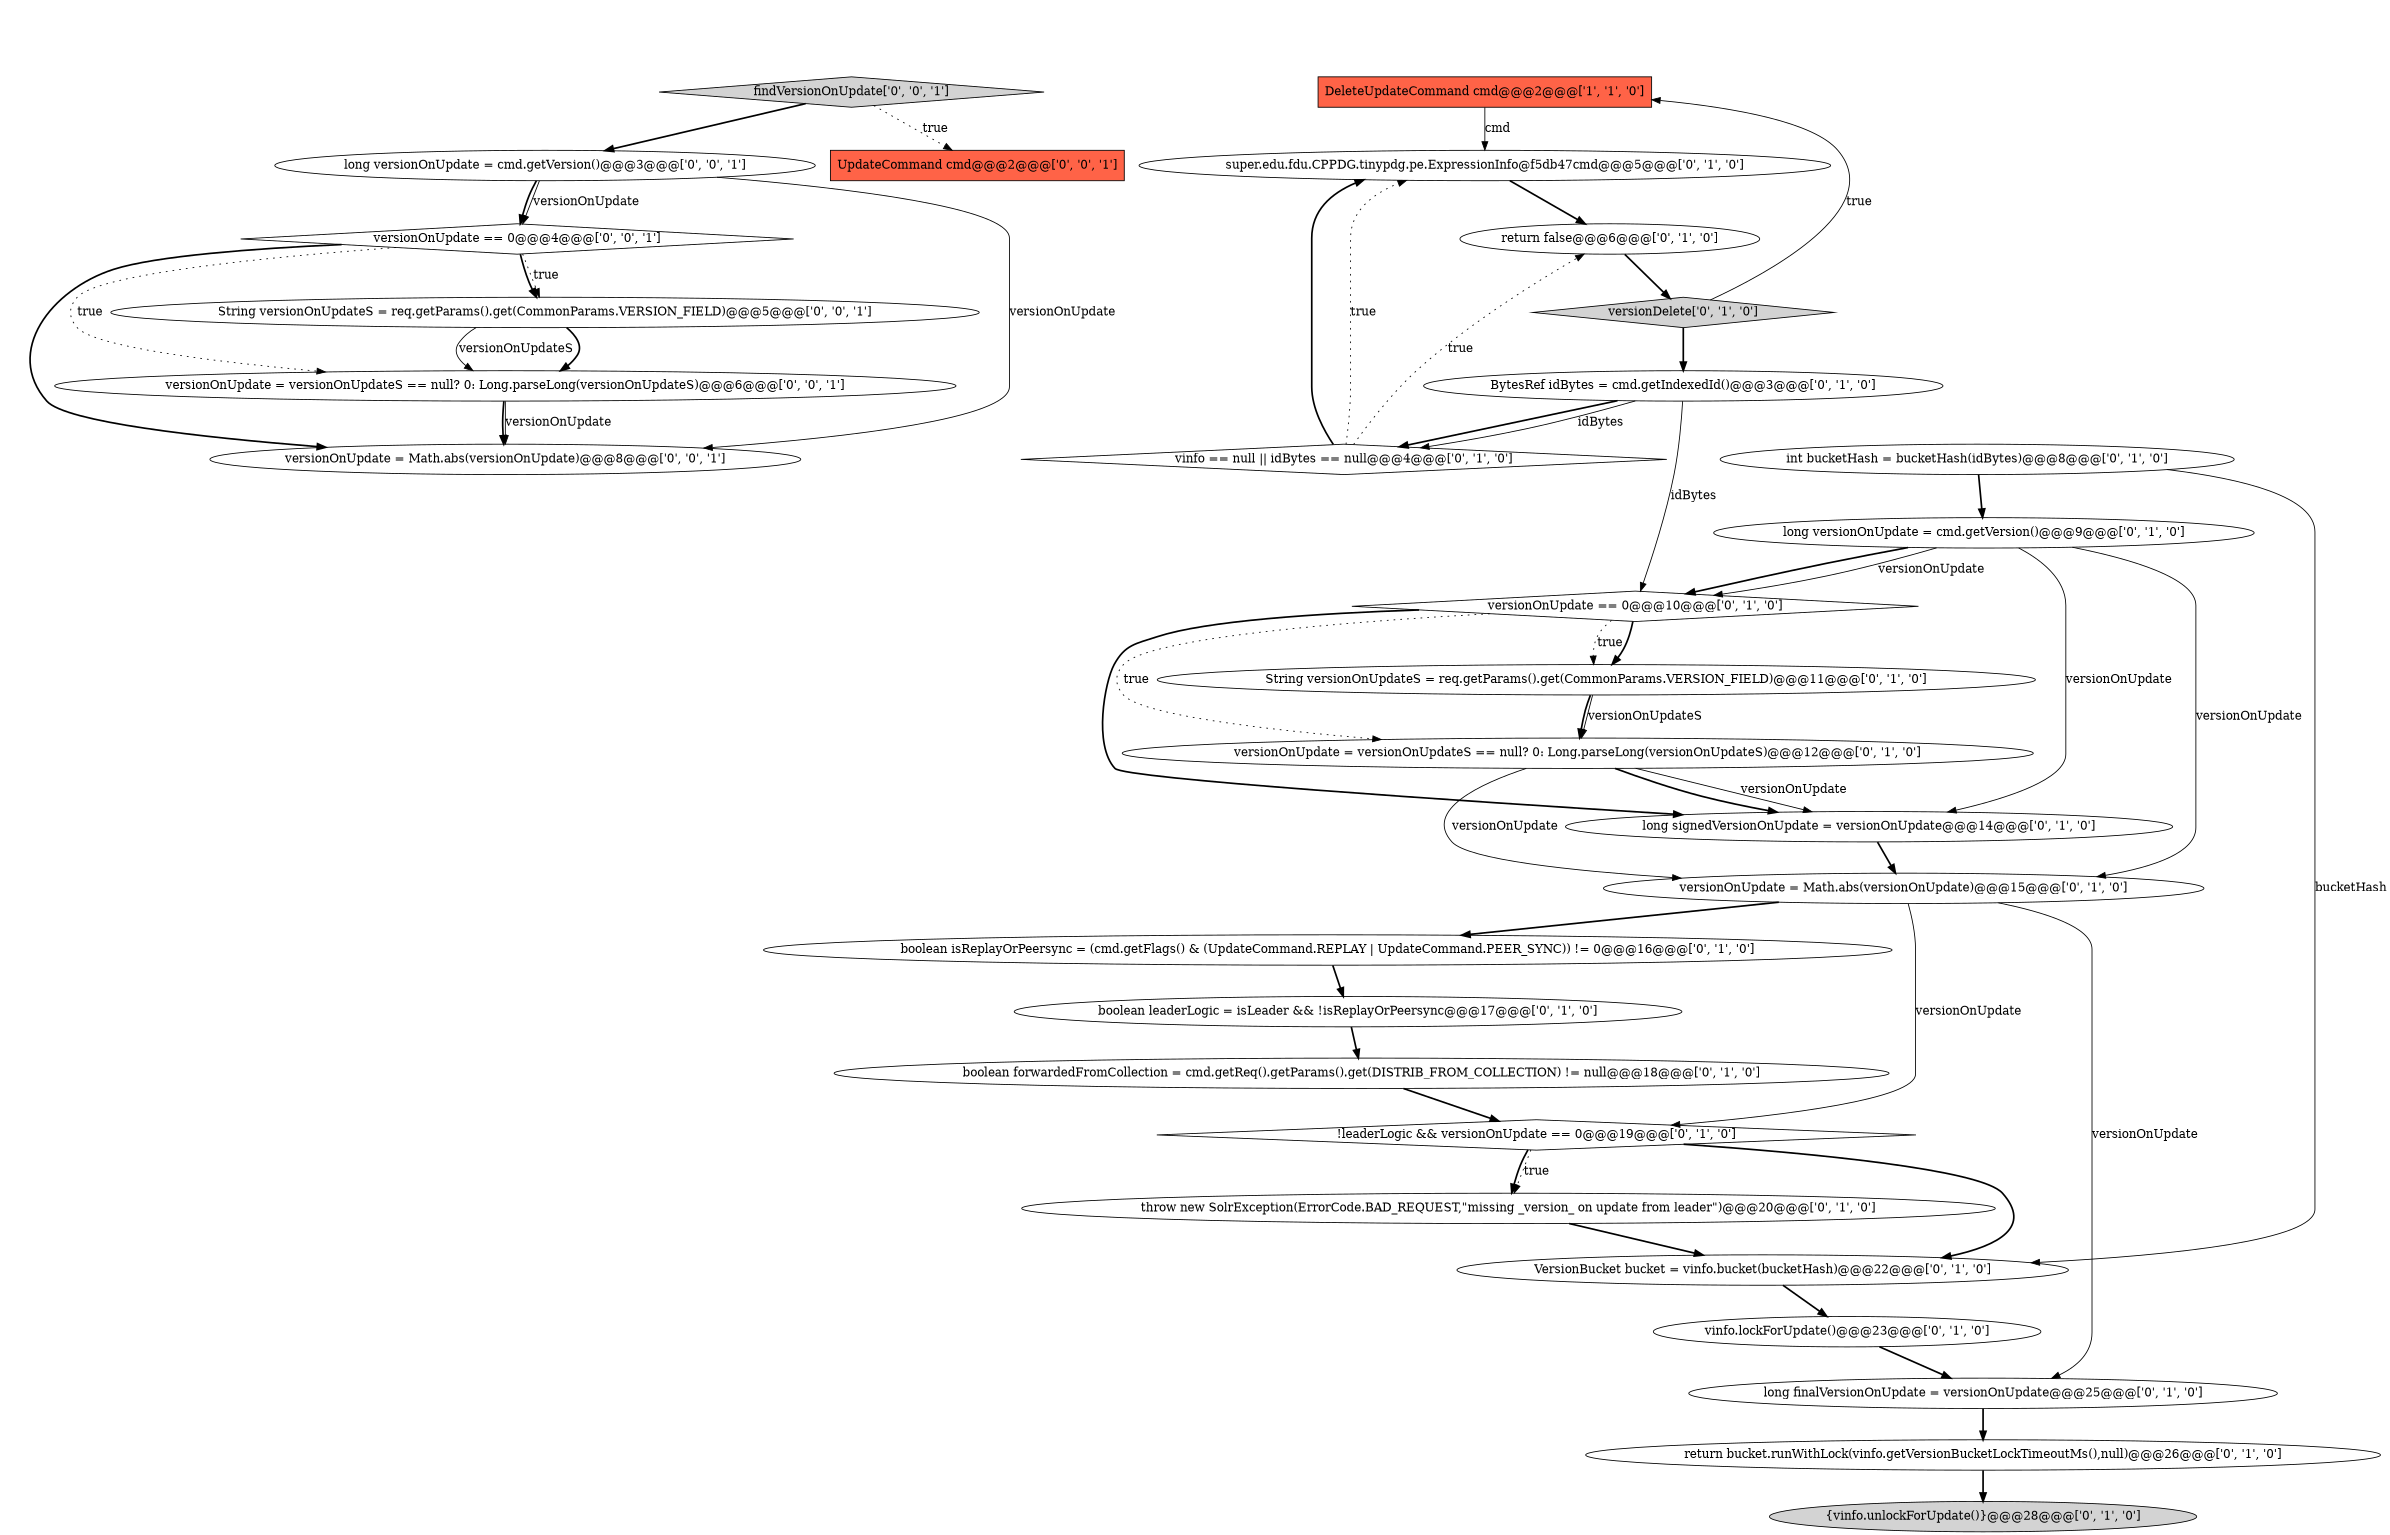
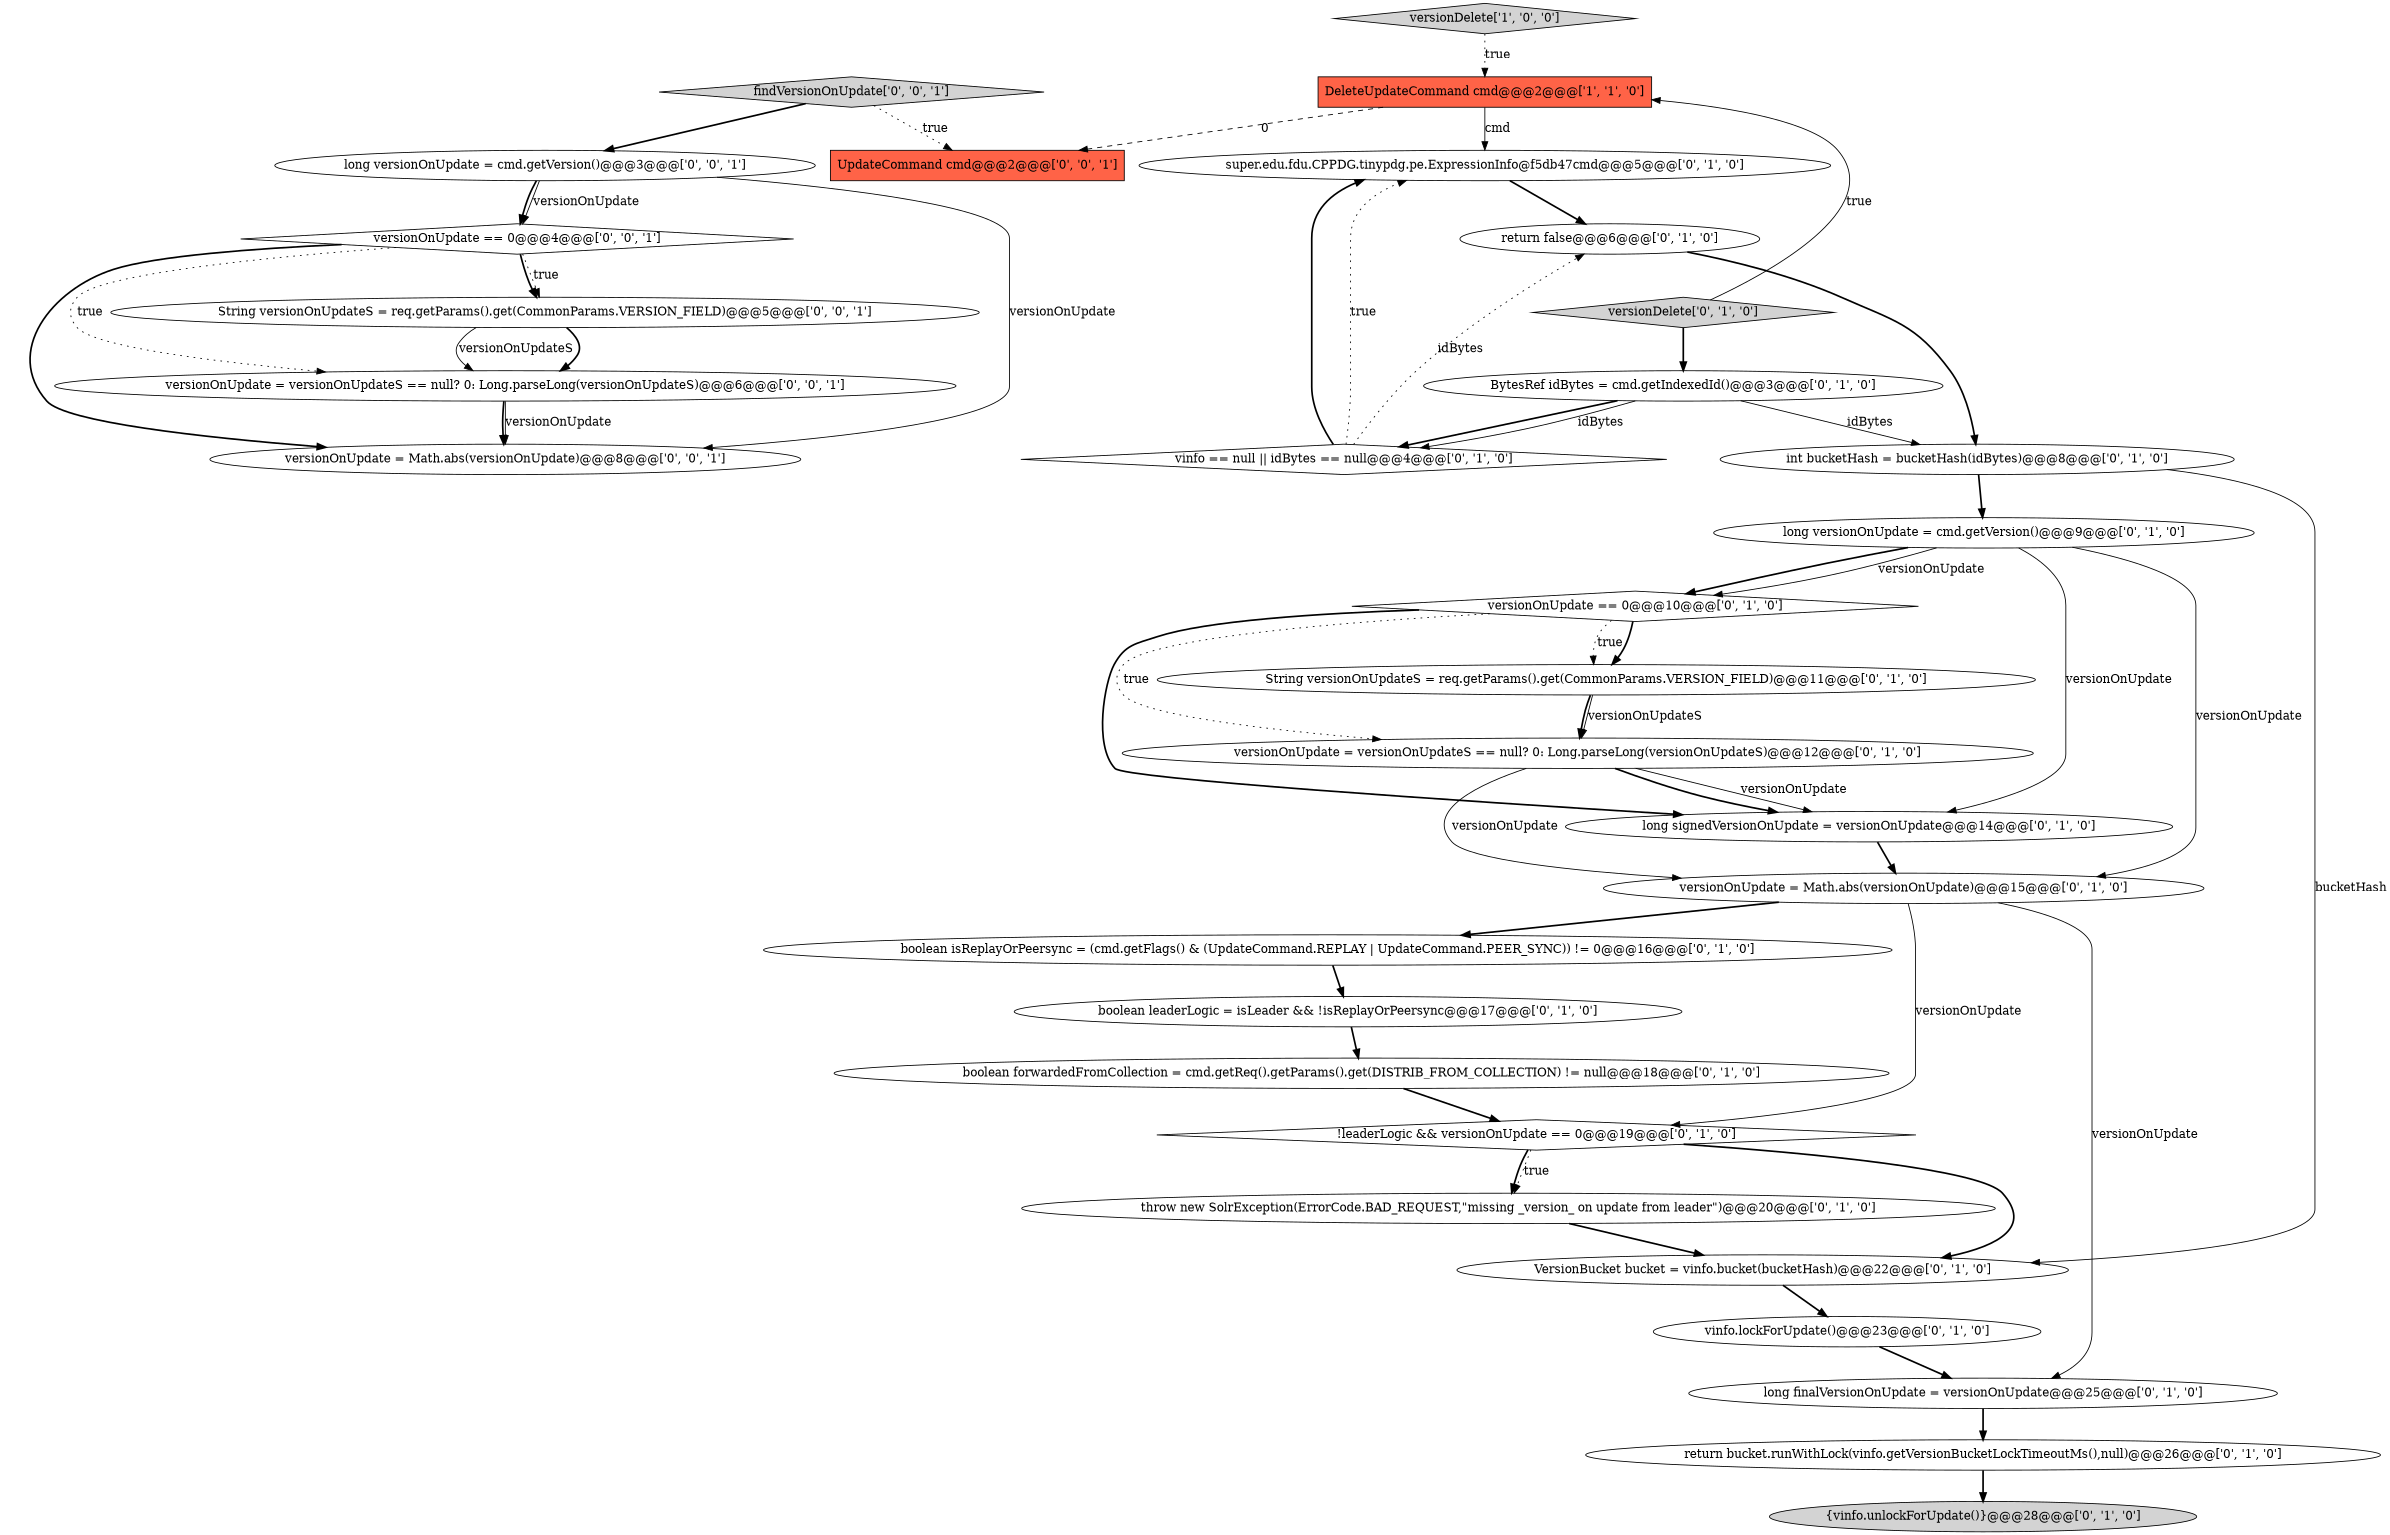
  digraph {
    node [fillcolor=white shape=ellipse style=filled]
    edge [style=bold]
    n1 [fillcolor=tomato label="DeleteUpdateCommand cmd@@@2@@@['1', '1', '0']" shape=box]
    n2 [fillcolor=tomato label="UpdateCommand cmd@@@2@@@['0', '0', '1']" shape=box]
    n3 [label="super.edu.fdu.CPPDG.tinypdg.pe.ExpressionInfo@f5db47cmd@@@5@@@['0', '1', '0']"]
    n4 [label="return false@@@6@@@['0', '1', '0']"]
    n5 [label="versionOnUpdate = Math.abs(versionOnUpdate)@@@15@@@['0', '1', '0']"]
    n6 [label="!leaderLogic && versionOnUpdate == 0@@@19@@@['0', '1', '0']" shape=diamond]
    n7 [label="boolean isReplayOrPeersync = (cmd.getFlags() & (UpdateCommand.REPLAY | UpdateCommand.PEER_SYNC)) != 0@@@16@@@['0', '1', '0']"]
    n8 [label="long finalVersionOnUpdate = versionOnUpdate@@@25@@@['0', '1', '0']"]
    n9 [label="throw new SolrException(ErrorCode.BAD_REQUEST,\"missing _version_ on update from leader\")@@@20@@@['0', '1', '0']"]
    n10 [label="VersionBucket bucket = vinfo.bucket(bucketHash)@@@22@@@['0', '1', '0']"]
    n11 [label="boolean leaderLogic = isLeader && !isReplayOrPeersync@@@17@@@['0', '1', '0']"]
    n12 [label="return bucket.runWithLock(vinfo.getVersionBucketLockTimeoutMs(),null)@@@26@@@['0', '1', '0']"]
    n13 [label="vinfo.lockForUpdate()@@@23@@@['0', '1', '0']"]
    n14 [label="String versionOnUpdateS = req.getParams().get(CommonParams.VERSION_FIELD)@@@5@@@['0', '0', '1']"]
    n15 [label="versionOnUpdate = versionOnUpdateS == null? 0: Long.parseLong(versionOnUpdateS)@@@6@@@['0', '0', '1']"]
    n16 [label="versionOnUpdate = Math.abs(versionOnUpdate)@@@8@@@['0', '0', '1']"]
    n17 [label="boolean forwardedFromCollection = cmd.getReq().getParams().get(DISTRIB_FROM_COLLECTION) != null@@@18@@@['0', '1', '0']"]
    n18 [label="long versionOnUpdate = cmd.getVersion()@@@3@@@['0', '0', '1']"]
    n19 [label="versionOnUpdate == 0@@@4@@@['0', '0', '1']" shape=diamond]
    n20 [fillcolor=lightgray label="versionDelete['0', '1', '0']" shape=diamond]
    n21 [label="BytesRef idBytes = cmd.getIndexedId()@@@3@@@['0', '1', '0']"]
    n22 [label="vinfo == null || idBytes == null@@@4@@@['0', '1', '0']" shape=diamond]
    n23 [label="int bucketHash = bucketHash(idBytes)@@@8@@@['0', '1', '0']"]
    n24 [label="long versionOnUpdate = cmd.getVersion()@@@9@@@['0', '1', '0']"]
    n25 [label="versionOnUpdate == 0@@@10@@@['0', '1', '0']" shape=diamond]
    n26 [label="long signedVersionOnUpdate = versionOnUpdate@@@14@@@['0', '1', '0']"]
    n27 [label="String versionOnUpdateS = req.getParams().get(CommonParams.VERSION_FIELD)@@@11@@@['0', '1', '0']"]
    n28 [label="versionOnUpdate = versionOnUpdateS == null? 0: Long.parseLong(versionOnUpdateS)@@@12@@@['0', '1', '0']"]
    n29 [fillcolor=lightgray label="{vinfo.unlockForUpdate()}@@@28@@@['0', '1', '0']"]
+   n30 [fillcolor=lightgray label="versionDelete['1', '0', '0']" shape=diamond]
    n31 [fillcolor=lightgray label="findVersionOnUpdate['0', '0', '1']" shape=diamond]
+   n1 -> n2 [label=0 style=dashed]
    n1 -> n3 [label=cmd style=solid]
    n3 -> n4
-   n4 -> n20
+   n4 -> n23
    n5 -> n6 [label=versionOnUpdate style=solid]
    n5 -> n7
    n5 -> n8 [label=versionOnUpdate style=solid]
    n6 -> n9
    n6 -> n9 [label=true style=dotted]
    n6 -> n10
    n7 -> n11
    n8 -> n12
    n9 -> n10
    n10 -> n13
    n11 -> n17
    n12 -> n29
    n13 -> n8
    n14 -> n15
    n14 -> n15 [label=versionOnUpdateS style=solid]
    n15 -> n16
    n15 -> n16 [label=versionOnUpdate style=solid]
    n17 -> n6
    n18 -> n16 [label=versionOnUpdate style=solid]
    n18 -> n19
    n18 -> n19 [label=versionOnUpdate style=solid]
    n19 -> n14 [label=true style=dotted]
    n19 -> n14
    n19 -> n15 [label=true style=dotted]
    n19 -> n16
    n20 -> n1 [label=true style=solid]
    n20 -> n21
    n21 -> n22
    n21 -> n22 [label=idBytes style=solid]
-   n21 -> n25 [label=idBytes style=solid]
+   n21 -> n23 [label=idBytes style=solid]
    n22 -> n3
    n22 -> n3 [label=true style=dotted]
-   n22 -> n4 [label=true style=dotted]
+   n22 -> n4 [label=idBytes style=dotted]
    n23 -> n10 [label=bucketHash style=solid]
    n23 -> n24
    n24 -> n5 [label=versionOnUpdate style=solid]
    n24 -> n25 [label=versionOnUpdate style=solid]
    n24 -> n25
    n24 -> n26 [label=versionOnUpdate style=solid]
    n25 -> n26
    n25 -> n27 [label=true style=dotted]
    n25 -> n27
    n25 -> n28 [label=true style=dotted]
    n26 -> n5
    n27 -> n28
    n27 -> n28 [label=versionOnUpdateS style=solid]
    n28 -> n5 [label=versionOnUpdate style=solid]
    n28 -> n26 [label=versionOnUpdate style=solid]
    n28 -> n26
+   n30 -> n1 [label=true style=dotted]
    n31 -> n2 [label=true style=dotted]
    n31 -> n18
  }
